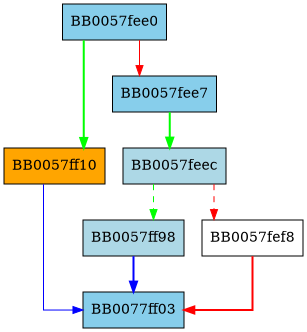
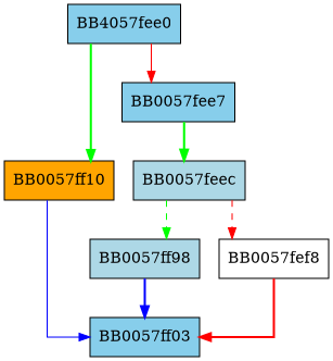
  digraph {
    splines=ortho
    node [fillcolor=skyblue shape=box style=filled]
    edge [color=green style=bold]
    BB0057ff10 [fillcolor=orange]
-   BB0057fee0
+   BB0057fee0 [label=BB4057fee0]
    BB0057fee7
-   BB0057ff03 [label=BB0077ff03]
+   BB0057ff03
    BB0057feec [fillcolor=lightblue]
    n6 [fillcolor=lightblue label=BB0057ff98]
    BB0057fef8 [fillcolor=white]
    BB0057ff10 -> BB0057ff03 [color=blue style=solid]
    BB0057fee0 -> BB0057ff10
    BB0057fee0 -> BB0057fee7 [color=red style=solid]
    BB0057fee7 -> BB0057feec
    BB0057feec -> n6 [style=dashed]
    BB0057feec -> BB0057fef8 [color=red style=dashed]
    n6 -> BB0057ff03 [color=blue]
    BB0057fef8 -> BB0057ff03 [color=red]
  }
